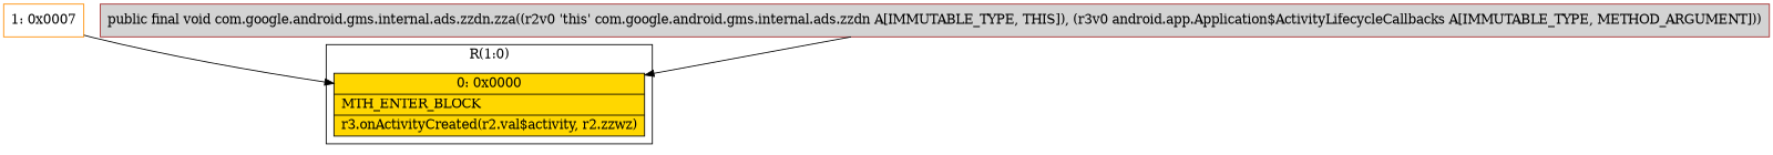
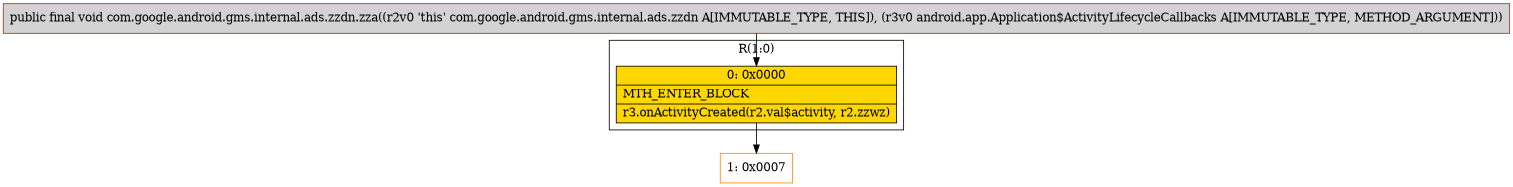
  digraph {
    node [shape=record style=filled]
    n1 [color=black label="{0\:\ 0x0000|MTH_ENTER_BLOCK\l|r3.onActivityCreated(r2.val$activity, r2.zzwz)\l}" fillcolor=gold]
    n2 [color=darkorange label="{1\:\ 0x0007}" fillcolor=white]
    n3 [label="{public final void com.google.android.gms.internal.ads.zzdn.zza((r2v0 'this' com.google.android.gms.internal.ads.zzdn A[IMMUTABLE_TYPE, THIS]), (r3v0 android.app.Application$ActivityLifecycleCallbacks A[IMMUTABLE_TYPE, METHOD_ARGUMENT])) }" fillcolor=lightgrey color=brown]
    subgraph cluster_1 {
      label="R(1:0)"
      n1
    }
-   n2 -> n1
+   n1 -> n2
    n3 -> n1
  }
